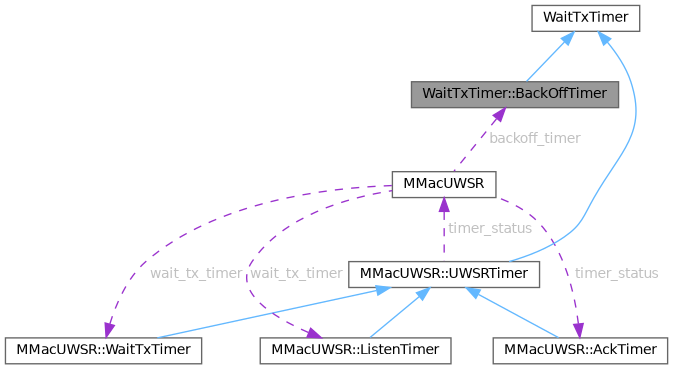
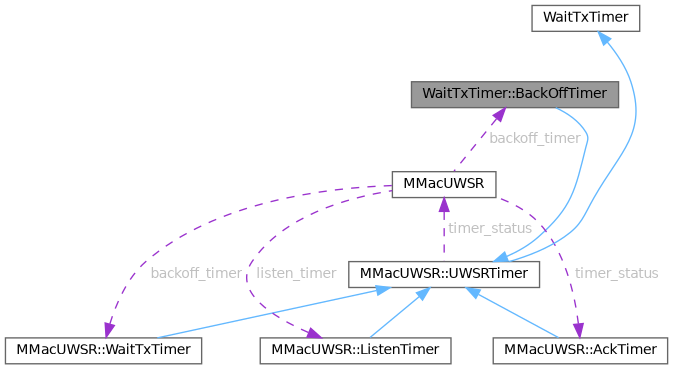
  digraph {
    node [color=gray40 fillcolor=white fontname=Helvetica fontsize=10 shape=box style=filled]
    edge [color=darkorchid3 dir=back fontname=Helvetica fontsize=10 labelfontname=Helvetica labelfontsize=10 style=dashed]
    n1 [fillcolor=grey60 fontcolor=black height=0.2 label="WaitTxTimer::BackOffTimer" width=0.4]
    n2 [height=0.2 label=MMacUWSR width=0.4]
    n3 [height=0.2 label="MMacUWSR::UWSRTimer" width=0.4]
    n4 [height=0.2 label="MMacUWSR::AckTimer" width=0.4]
    n5 [height=0.2 label="MMacUWSR::ListenTimer" width=0.4]
    n6 [height=0.2 label="MMacUWSR::WaitTxTimer" width=0.4]
    n7 [height=0.2 label=WaitTxTimer width=0.4]
    n1 -> n2 [fontcolor=grey label=" backoff_timer"]
    n2 -> n3 [fontcolor=grey label=" timer_status"]
-   n7 -> n1 [color=steelblue1 style=solid]
+   n3 -> n1 [color=steelblue1 style=solid]
    n3 -> n4 [color=steelblue1 style=solid]
    n3 -> n5 [color=steelblue1 style=solid]
    n3 -> n6 [color=steelblue1 style=solid]
    n4 -> n2 [fontcolor=grey label=" timer_status"]
-   n5 -> n2 [fontcolor=grey label=" wait_tx_timer"]
-   n6 -> n2 [fontcolor=grey label=" wait_tx_timer"]
+   n5 -> n2 [fontcolor=grey label=" listen_timer"]
+   n6 -> n2 [fontcolor=grey label=" backoff_timer"]
    n7 -> n3 [color=steelblue1 style=solid]
  }
